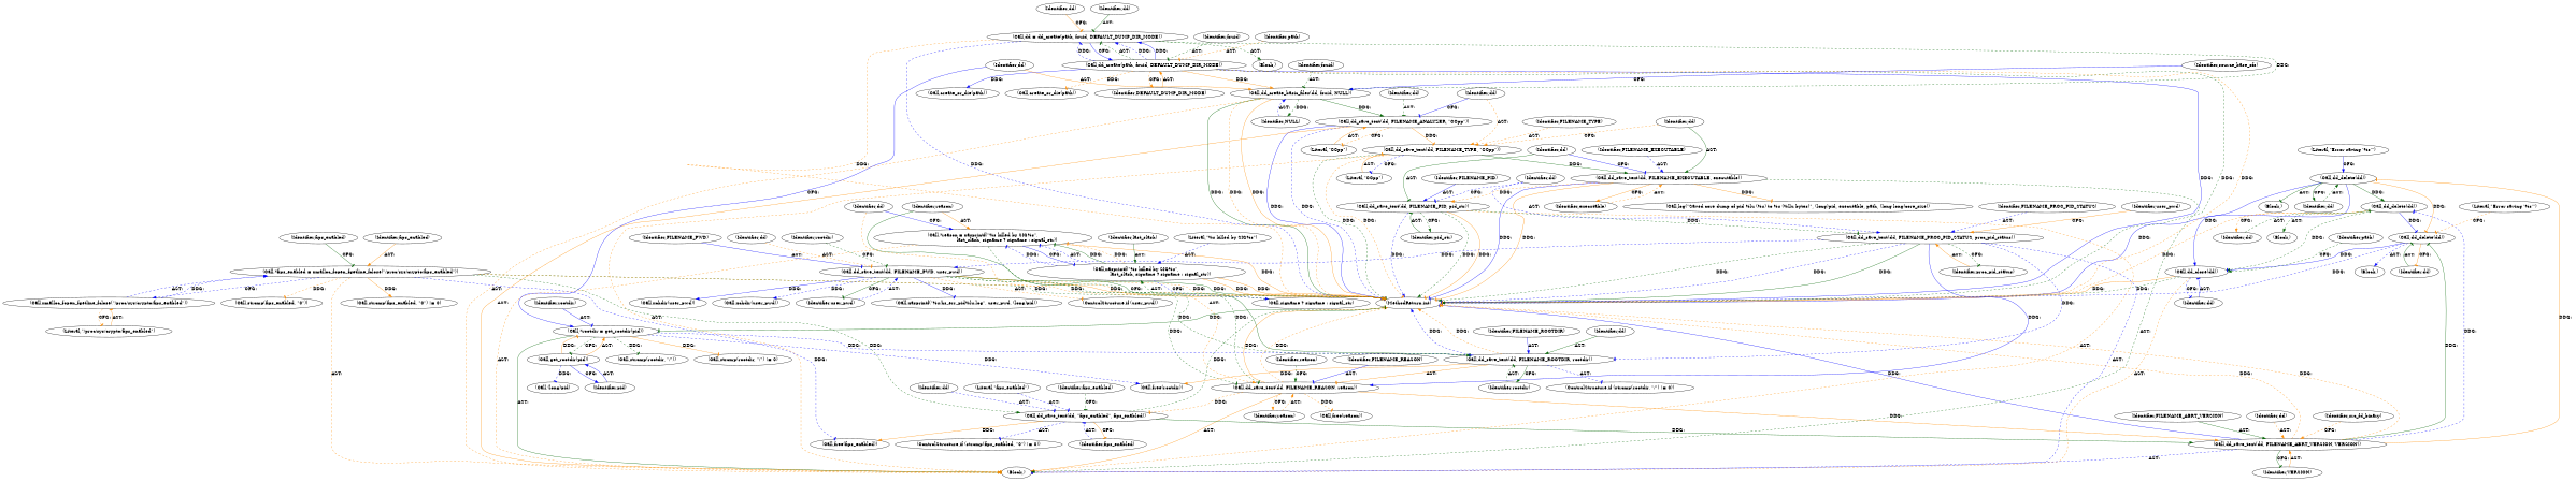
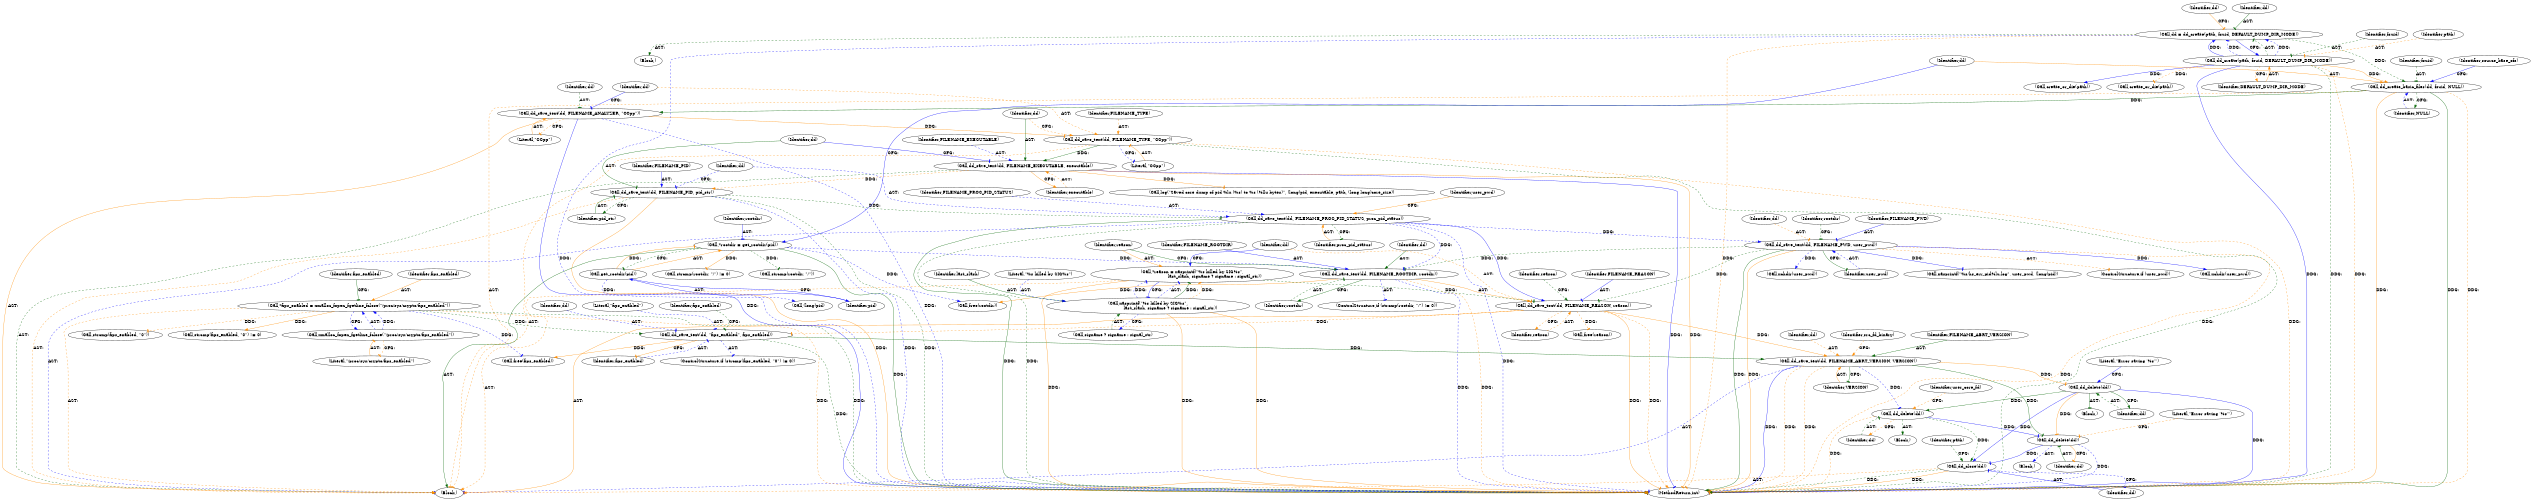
  digraph {
    edge [arrowhead=normal color=darkorange style=dashed]
    n1 [label="(Call,dd_delete(dd))"]
    n2 [label="(Call,dd_delete(dd))"]
    n3 [label="(Call,dd_delete(dd))"]
    n4 [label="(Call,dd_close(dd))"]
    n5 [label="(Block,)"]
    n6 [label="(Identifier,dd)"]
    n7 [label="(MethodReturn,int)"]
    n8 [label="(Identifier,dd)"]
    n9 [label="(Block,)"]
    n10 [label="(Block,)"]
    n11 [label="(Identifier,dd)"]
    n12 [label="(Block,)"]
    n13 [label="(Identifier,dd)"]
    n14 [label="(Call,dd_save_text(dd, FILENAME_ABRT_VERSION, VERSION))"]
    n15 [label="(Identifier,VERSION)"]
    n16 [label="(Call,dd_save_text(dd, FILENAME_REASON, reason))"]
    n17 [label="(Call,dd_save_text(dd, \"fips_enabled\", fips_enabled))"]
    n18 [label="(Call,free(reason))"]
    n19 [label="(Identifier,reason)"]
    n20 [label="(ControlStructure,if (strcmp(fips_enabled, \"0\") != 0))"]
    n21 [label="(Identifier,fips_enabled)"]
    n22 [label="(Call,free(fips_enabled))"]
    n23 [label="(Call,dd_save_text(dd, FILENAME_PWD, user_pwd))"]
    n24 [label="(Call,dd_save_text(dd, FILENAME_ROOTDIR, rootdir))"]
    n25 [label="(Call,xchdir(user_pwd))"]
    n26 [label="(Call,xchdir(user_pwd))"]
    n27 [label="(Identifier,user_pwd)"]
    n28 [label="(Call,xasprintf(\"%s/hs_err_pid%lu.log\", user_pwd, (long)pid))"]
    n29 [label="(ControlStructure,if (user_pwd))"]
    n30 [label="(ControlStructure,if (strcmp(rootdir, \"/\") != 0))"]
    n31 [label="(Call,free(rootdir))"]
    n32 [label="(Identifier,rootdir)"]
    n33 [label="(Call,dd_save_text(dd, FILENAME_PROC_PID_STATUS, proc_pid_status))"]
    n34 [label="(Identifier,proc_pid_status)"]
    n35 [label="(Call,dd_save_text(dd, FILENAME_PID, pid_str))"]
    n36 [label="(Identifier,pid_str)"]
    n37 [label="(Call,dd_save_text(dd, FILENAME_EXECUTABLE, executable))"]
    n38 [label="(Identifier,executable)"]
    n39 [label="(Call,log(\"Saved core dump of pid %lu (%s) to %s (%llu bytes)\", (long)pid, executable, path, (long long)core_size))"]
    n40 [label="(Call,dd_save_text(dd, FILENAME_TYPE, \"CCpp\"))"]
    n41 [label="(Literal,\"CCpp\")"]
    n42 [label="(Call,dd_save_text(dd, FILENAME_ANALYZER, \"CCpp\"))"]
    n43 [label="(Literal,\"CCpp\")"]
    n44 [label="(Call,dd_create_basic_files(dd, fsuid, NULL))"]
    n45 [label="(Identifier,NULL)"]
    n46 [label="(Call,dd = dd_create(path, fsuid, DEFAULT_DUMP_DIR_MODE))"]
    n47 [label="(Call,dd_create(path, fsuid, DEFAULT_DUMP_DIR_MODE))"]
    n48 [label="(Block,)"]
    n49 [label="(Call,create_or_die(path))"]
    n50 [label="(Call,create_or_die(path))"]
    n51 [label="(Identifier,DEFAULT_DUMP_DIR_MODE)"]
    n52 [label="(Call,*rootdir = get_rootdir(pid))"]
    n53 [label="(Call,get_rootdir(pid))"]
    n54 [label="(Call,strcmp(rootdir, \"/\"))"]
    n55 [label="(Call,strcmp(rootdir, \"/\") != 0)"]
    n56 [label="(Identifier,pid)"]
    n57 [label="(Call,(long)pid)"]
    n58 [label="(Call,*reason = xasprintf(\"%s killed by SIG%s\",\n                                 last_slash, signame ? signame : signal_str))"]
    n59 [label="(Call,xasprintf(\"%s killed by SIG%s\",\n                                 last_slash, signame ? signame : signal_str))"]
    n60 [label="(Call,signame ? signame : signal_str)"]
    n61 [label="(Call,*fips_enabled = xmalloc_fopen_fgetline_fclose(\"/proc/sys/crypto/fips_enabled\"))"]
    n62 [label="(Call,xmalloc_fopen_fgetline_fclose(\"/proc/sys/crypto/fips_enabled\"))"]
    n63 [label="(Call,strcmp(fips_enabled, \"0\"))"]
    n64 [label="(Call,strcmp(fips_enabled, \"0\") != 0)"]
    n65 [label="(Literal,\"/proc/sys/crypto/fips_enabled\")"]
    n66 [label="(Identifier,dd)"]
    n67 [label="(Identifier,dd)"]
    n68 [label="(Identifier,FILENAME_ABRT_VERSION)"]
    n69 [label="(Identifier,dd)"]
    n70 [label="(Identifier,rootdir)"]
    n71 [label="(Identifier,dd)"]
    n72 [label="(Literal,\"Error saving '%s'\")"]
    n73 [label="(Identifier,fips_enabled)"]
    n74 [label="(Identifier,reason)"]
    n75 [label="(Identifier,fsuid)"]
    n76 [label="(Identifier,dd)"]
    n77 [label="(Identifier,dd)"]
    n78 [label="(Identifier,dd)"]
    n79 [label="(Identifier,rootdir)"]
    n80 [label="(Identifier,FILENAME_PID)"]
    n81 [label="(Identifier,fsuid)"]
    n82 [label="(Identifier,dd)"]
    n83 [label="(Identifier,FILENAME_REASON)"]
    n84 [label="(Identifier,path)"]
    n85 [label="(Identifier,FILENAME_ROOTDIR)"]
    n86 [label="(Identifier,dd)"]
    n87 [label="(Identifier,dd)"]
    n88 [label="(Identifier,FILENAME_EXECUTABLE)"]
    n89 [label="(Literal,\"fips_enabled\")"]
    n90 [label="(Identifier,reason)"]
    n91 [label="(Identifier,dd)"]
    n92 [label="(Identifier,last_slash)"]
+   n93 [label="(Identifier,user_core_fd)"]
    n94 [label="(Literal,\"%s killed by SIG%s\")"]
    n95 [label="(Identifier,dd)"]
    n96 [label="(Identifier,src_fd_binary)"]
    n97 [label="(Identifier,path)"]
    n98 [label="(Identifier,FILENAME_PWD)"]
    n99 [label="(Identifier,fips_enabled)"]
    n100 [label="(Identifier,FILENAME_PROC_PID_STATUS)"]
    n101 [label="(Identifier,FILENAME_TYPE)"]
    n102 [label="(Identifier,dd)"]
    n103 [label="(Identifier,fips_enabled)"]
    n104 [label="(Identifier,source_base_ofs)"]
    n105 [label="(Literal,\"Error saving '%s'\")"]
    n106 [label="(Identifier,user_pwd)"]
    n1 -> n2 [color=darkgreen label="DDG: " style=solid]
    n1 -> n3 [arrowhead=tee label="DDG: " style=solid]
    n1 -> n4 [color=blue label="DDG: " style=solid]
    n1 -> n5 [arrowhead=tee color=darkgreen label="AST: " style=solid]
    n1 -> n6 [color=darkgreen label="CFG: " style=solid]
    n1 -> n7 [arrowhead=tee color=blue label="DDG: " style=solid]
    n2 -> n3 [arrowhead=tee color=blue label="DDG: " style=solid]
    n2 -> n4 [color=darkgreen label="DDG: "]
    n2 -> n7 [label="DDG: "]
    n2 -> n8 [label="CFG: "]
    n2 -> n9 [color=darkgreen label="AST: "]
    n3 -> n4 [arrowhead=tee color=blue label="DDG: " style=solid]
    n3 -> n7 [arrowhead=tee color=blue label="DDG: "]
    n3 -> n10 [color=blue label="AST: "]
    n3 -> n11 [arrowhead=tee label="CFG: " style=solid]
    n4 -> n7 [label="DDG: " style=solid]
    n4 -> n7 [color=darkgreen label="DDG: "]
    n4 -> n12 [arrowhead=tee label="AST: "]
    n4 -> n13 [arrowhead=tee color=blue label="CFG: "]
    n6 -> n1 [color=darkgreen label="AST: "]
    n8 -> n2 [arrowhead=tee color=darkgreen label="AST: "]
    n11 -> n3 [arrowhead=tee color=darkgreen label="AST: " style=solid]
    n13 -> n4 [arrowhead=tee color=blue label="AST: " style=solid]
    n14 -> n1 [arrowhead=tee label="DDG: " style=solid]
    n14 -> n2 [arrowhead=tee color=blue label="DDG: "]
    n14 -> n3 [arrowhead=tee color=darkgreen label="DDG: " style=solid]
    n14 -> n7 [arrowhead=tee color=blue label="DDG: " style=solid]
    n14 -> n7 [label="DDG: "]
    n14 -> n7 [arrowhead=tee label="DDG: "]
    n14 -> n12 [arrowhead=tee color=blue label="AST: "]
    n14 -> n15 [arrowhead=tee color=darkgreen label="CFG: " style=solid]
    n15 -> n14 [label="AST: " style=solid]
    n16 -> n7 [arrowhead=tee label="DDG: " style=solid]
    n16 -> n7 [label="DDG: "]
    n16 -> n12 [label="AST: " style=solid]
    n16 -> n14 [label="DDG: " style=solid]
    n16 -> n17 [arrowhead=tee label="DDG: "]
    n16 -> n18 [arrowhead=tee label="DDG: "]
    n16 -> n19 [label="CFG: "]
    n17 -> n7 [arrowhead=tee color=darkgreen label="DDG: "]
    n17 -> n14 [color=darkgreen label="DDG: " style=solid]
    n17 -> n20 [arrowhead=tee color=blue label="AST: "]
    n17 -> n21 [arrowhead=tee label="CFG: " style=solid]
    n17 -> n22 [label="DDG: " style=solid]
    n19 -> n16 [label="AST: "]
    n21 -> n17 [arrowhead=tee color=blue label="AST: "]
    n23 -> n7 [label="DDG: " style=solid]
    n23 -> n7 [label="DDG: "]
    n23 -> n7 [color=darkgreen label="DDG: " style=solid]
    n23 -> n16 [arrowhead=tee color=darkgreen label="DDG: "]
    n23 -> n24 [arrowhead=tee color=darkgreen label="DDG: "]
    n23 -> n25 [color=blue label="DDG: " style=solid]
    n23 -> n26 [color=blue label="DDG: "]
    n23 -> n27 [arrowhead=tee color=darkgreen label="CFG: " style=solid]
    n23 -> n28 [arrowhead=tee color=blue label="DDG: " style=solid]
    n23 -> n29 [arrowhead=tee label="AST: "]
    n24 -> n7 [color=blue label="DDG: "]
    n24 -> n7 [label="DDG: "]
    n24 -> n16 [arrowhead=tee label="AST: " style=solid]
    n24 -> n30 [arrowhead=tee color=blue label="AST: "]
    n24 -> n31 [label="DDG: " style=solid]
    n24 -> n32 [color=darkgreen label="CFG: " style=solid]
    n27 -> n23 [color=blue label="AST: "]
    n32 -> n24 [arrowhead=tee color=darkgreen label="AST: "]
    n33 -> n7 [color=darkgreen label="DDG: "]
    n33 -> n7 [arrowhead=tee color=blue label="DDG: "]
    n33 -> n7 [arrowhead=tee color=darkgreen label="DDG: " style=solid]
    n33 -> n12 [arrowhead=tee color=blue label="AST: "]
    n33 -> n16 [color=blue label="DDG: " style=solid]
    n33 -> n23 [color=blue label="DDG: "]
    n33 -> n24 [arrowhead=tee color=blue label="DDG: "]
    n33 -> n34 [arrowhead=tee color=darkgreen label="CFG: "]
    n34 -> n33 [label="AST: " style=solid]
    n35 -> n7 [color=blue label="DDG: "]
    n35 -> n7 [color=darkgreen label="DDG: "]
    n35 -> n7 [arrowhead=tee label="DDG: " style=solid]
    n35 -> n12 [label="AST: "]
    n35 -> n33 [arrowhead=tee color=darkgreen label="DDG: "]
    n35 -> n36 [color=darkgreen label="CFG: "]
    n36 -> n35 [arrowhead=tee color=darkgreen label="AST: " style=solid]
    n37 -> n7 [arrowhead=tee color=blue label="DDG: " style=solid]
    n37 -> n7 [arrowhead=tee label="DDG: " style=solid]
    n37 -> n12 [color=darkgreen label="AST: "]
    n37 -> n35 [label="DDG: "]
    n37 -> n38 [label="CFG: " style=solid]
    n37 -> n39 [arrowhead=tee label="DDG: " style=solid]
    n38 -> n37 [label="AST: "]
    n40 -> n7 [arrowhead=tee color=darkgreen label="DDG: "]
    n40 -> n7 [arrowhead=tee label="DDG: "]
    n40 -> n12 [arrowhead=tee label="AST: "]
    n40 -> n37 [color=darkgreen label="DDG: " style=solid]
    n40 -> n41 [arrowhead=tee color=blue label="CFG: "]
    n41 -> n40 [arrowhead=tee label="AST: " style=solid]
    n42 -> n7 [arrowhead=tee color=blue label="DDG: " style=solid]
    n42 -> n7 [color=blue label="DDG: "]
    n42 -> n12 [label="AST: " style=solid]
    n42 -> n40 [arrowhead=tee label="DDG: " style=solid]
    n42 -> n43 [arrowhead=tee label="CFG: "]
    n43 -> n42 [label="AST: " style=solid]
    n44 -> n7 [arrowhead=tee label="DDG: "]
    n44 -> n7 [label="DDG: " style=solid]
    n44 -> n7 [arrowhead=tee color=darkgreen label="DDG: " style=solid]
    n44 -> n12 [arrowhead=tee label="AST: "]
    n44 -> n42 [color=darkgreen label="DDG: " style=solid]
-   n44 -> n45 [color=darkgreen label="DDG: "]
+   n44 -> n45 [color=darkgreen label="CFG: "]
    n45 -> n44 [color=blue label="AST: "]
    n46 -> n7 [arrowhead=tee label="DDG: "]
    n46 -> n7 [arrowhead=tee color=blue label="DDG: "]
    n46 -> n44 [color=darkgreen label="DDG: "]
    n46 -> n47 [color=blue label="CFG: " style=solid]
    n46 -> n48 [color=darkgreen label="AST: "]
    n47 -> n7 [arrowhead=tee color=blue label="DDG: " style=solid]
    n47 -> n7 [color=darkgreen label="DDG: "]
    n47 -> n7 [arrowhead=tee label="DDG: "]
    n47 -> n44 [label="DDG: " style=solid]
    n47 -> n46 [arrowhead=tee color=darkgreen label="AST: "]
    n47 -> n46 [color=blue label="DDG: "]
    n47 -> n46 [color=blue label="DDG: " style=solid]
    n47 -> n46 [arrowhead=tee color=blue label="DDG: "]
    n47 -> n49 [color=blue label="DDG: " style=solid]
    n47 -> n50 [arrowhead=tee label="DDG: "]
    n47 -> n51 [label="CFG: "]
    n51 -> n47 [label="AST: " style=solid]
-   n7 -> n52 [arrowhead=tee color=darkgreen label="DDG: " style=solid]
+   n52 -> n7 [arrowhead=tee color=darkgreen label="DDG: " style=solid]
    n52 -> n12 [color=darkgreen label="AST: " style=solid]
    n52 -> n24 [color=blue label="DDG: "]
    n52 -> n31 [color=blue label="DDG: "]
    n52 -> n53 [arrowhead=tee color=darkgreen label="CFG: "]
    n52 -> n54 [arrowhead=tee color=darkgreen label="DDG: "]
    n52 -> n55 [arrowhead=tee label="DDG: " style=solid]
    n53 -> n52 [label="AST: " style=solid]
    n53 -> n52 [arrowhead=tee label="DDG: " style=solid]
    n53 -> n56 [color=blue label="CFG: " style=solid]
-   n53 -> n57 [arrowhead=tee color=blue label="DDG: "]
+   n53 -> n57 [color=blue label="DDG: "]
    n56 -> n53 [color=blue label="AST: " style=solid]
    n58 -> n7 [arrowhead=tee label="DDG: " style=solid]
    n58 -> n12 [label="AST: "]
    n58 -> n16 [arrowhead=tee color=darkgreen label="DDG: "]
    n58 -> n59 [arrowhead=tee color=blue label="CFG: " style=solid]
    n59 -> n7 [label="DDG: " style=solid]
    n59 -> n7 [label="DDG: " style=solid]
    n59 -> n58 [arrowhead=tee color=blue label="AST: "]
    n59 -> n58 [arrowhead=tee color=darkgreen label="DDG: " style=solid]
    n59 -> n58 [arrowhead=tee label="DDG: "]
    n59 -> n58 [arrowhead=tee color=blue label="DDG: "]
    n59 -> n60 [color=blue label="CFG: "]
    n60 -> n59 [color=darkgreen label="AST: "]
    n61 -> n7 [color=darkgreen label="DDG: "]
    n61 -> n7 [label="DDG: "]
    n61 -> n12 [label="AST: "]
    n61 -> n17 [color=darkgreen label="DDG: "]
    n61 -> n22 [arrowhead=tee color=blue label="DDG: "]
    n61 -> n62 [color=blue label="CFG: "]
    n61 -> n63 [arrowhead=tee label="DDG: "]
    n61 -> n64 [label="DDG: " style=solid]
    n62 -> n61 [color=blue label="AST: "]
    n62 -> n61 [color=blue label="DDG: "]
    n62 -> n65 [arrowhead=tee label="CFG: "]
    n65 -> n62 [arrowhead=tee label="AST: " style=solid]
    n66 -> n46 [arrowhead=tee label="CFG: " style=solid]
    n67 -> n23 [arrowhead=tee label="AST: "]
    n68 -> n14 [color=darkgreen label="AST: " style=solid]
    n69 -> n17 [arrowhead=tee color=blue label="AST: "]
    n70 -> n23 [arrowhead=tee color=darkgreen label="CFG: "]
    n71 -> n35 [arrowhead=tee color=darkgreen label="AST: " style=solid]
    n71 -> n37 [arrowhead=tee color=blue label="CFG: " style=solid]
    n72 -> n1 [color=blue label="CFG: " style=solid]
    n73 -> n61 [arrowhead=tee color=darkgreen label="CFG: " style=solid]
    n74 -> n16 [color=darkgreen label="CFG: "]
    n75 -> n44 [arrowhead=tee color=darkgreen label="AST: "]
    n76 -> n33 [color=blue label="AST: "]
    n76 -> n35 [arrowhead=tee color=blue label="CFG: "]
    n77 -> n14 [label="AST: "]
    n78 -> n42 [arrowhead=tee color=darkgreen label="AST: "]
    n79 -> n52 [arrowhead=tee color=blue label="AST: " style=solid]
    n80 -> n35 [color=blue label="AST: " style=solid]
    n81 -> n47 [arrowhead=tee color=darkgreen label="AST: "]
    n82 -> n40 [label="AST: "]
    n82 -> n42 [arrowhead=tee color=blue label="CFG: " style=solid]
    n83 -> n16 [arrowhead=tee color=blue label="AST: " style=solid]
    n84 -> n47 [arrowhead=tee label="AST: "]
    n85 -> n24 [color=blue label="AST: " style=solid]
    n86 -> n24 [color=darkgreen label="AST: " style=solid]
    n87 -> n46 [arrowhead=tee color=darkgreen label="AST: " style=solid]
    n88 -> n37 [color=blue label="AST: "]
    n89 -> n17 [arrowhead=tee color=blue label="AST: "]
    n90 -> n24 [color=darkgreen label="CFG: " style=solid]
    n90 -> n58 [label="AST: " style=solid]
    n91 -> n37 [color=darkgreen label="AST: " style=solid]
    n91 -> n40 [label="CFG: "]
    n92 -> n59 [color=darkgreen label="AST: " style=solid]
+   n93 -> n2 [label="CFG: "]
    n94 -> n59 [color=blue label="AST: "]
    n95 -> n16 [label="AST: "]
    n95 -> n58 [color=blue label="CFG: " style=solid]
    n96 -> n14 [label="CFG: "]
    n97 -> n4 [color=darkgreen label="CFG: "]
    n98 -> n23 [arrowhead=tee color=blue label="AST: " style=solid]
    n99 -> n17 [arrowhead=tee color=darkgreen label="CFG: "]
    n100 -> n33 [color=blue label="AST: "]
    n101 -> n40 [label="AST: "]
    n102 -> n44 [label="AST: " style=solid]
    n102 -> n52 [color=blue label="CFG: " style=solid]
    n103 -> n61 [label="AST: " style=solid]
    n104 -> n44 [color=blue label="CFG: " style=solid]
    n105 -> n3 [arrowhead=tee label="CFG: "]
    n106 -> n33 [label="CFG: " style=solid]
  }
